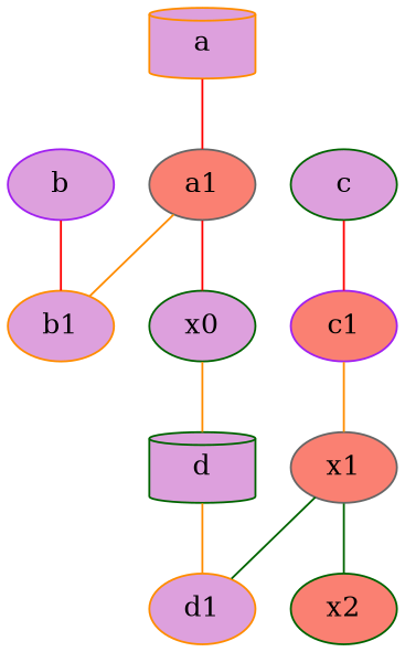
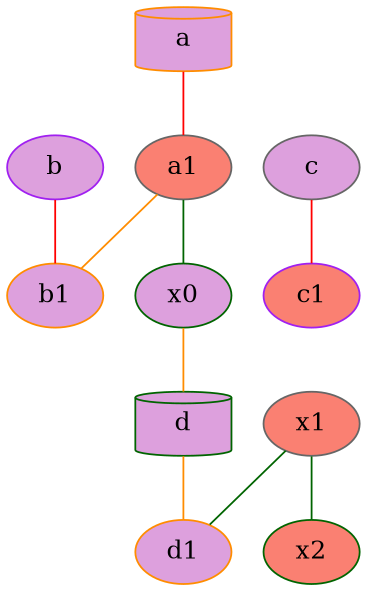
  graph {
    node [color=darkorange fillcolor=plum labelfontsize=50 shape=ellipse style=filled]
    edge [color=darkorange]
    a [shape=cylinder]
    a1 [color=gray40 fillcolor=salmon]
    b1
    x0 [color=darkgreen]
    x1 [color=gray40 fillcolor=salmon]
    x2 [color=darkgreen fillcolor=salmon]
    d1
    d [color=darkgreen shape=cylinder]
    c1 [color=purple fillcolor=salmon]
    b [color=purple]
-   c [color=darkgreen]
+   c [color=gray40]
    a -- a1 [color=red]
    a1 -- b1
-   a1 -- x0 [color=red]
+   a1 -- x0 [color=darkgreen]
    x0 -- d
    x1 -- x2 [color=darkgreen]
    x1 -- d1 [color=darkgreen]
    d -- d1
-   c1 -- x1
    b -- b1 [color=red]
    c -- c1 [color=red]
  }
